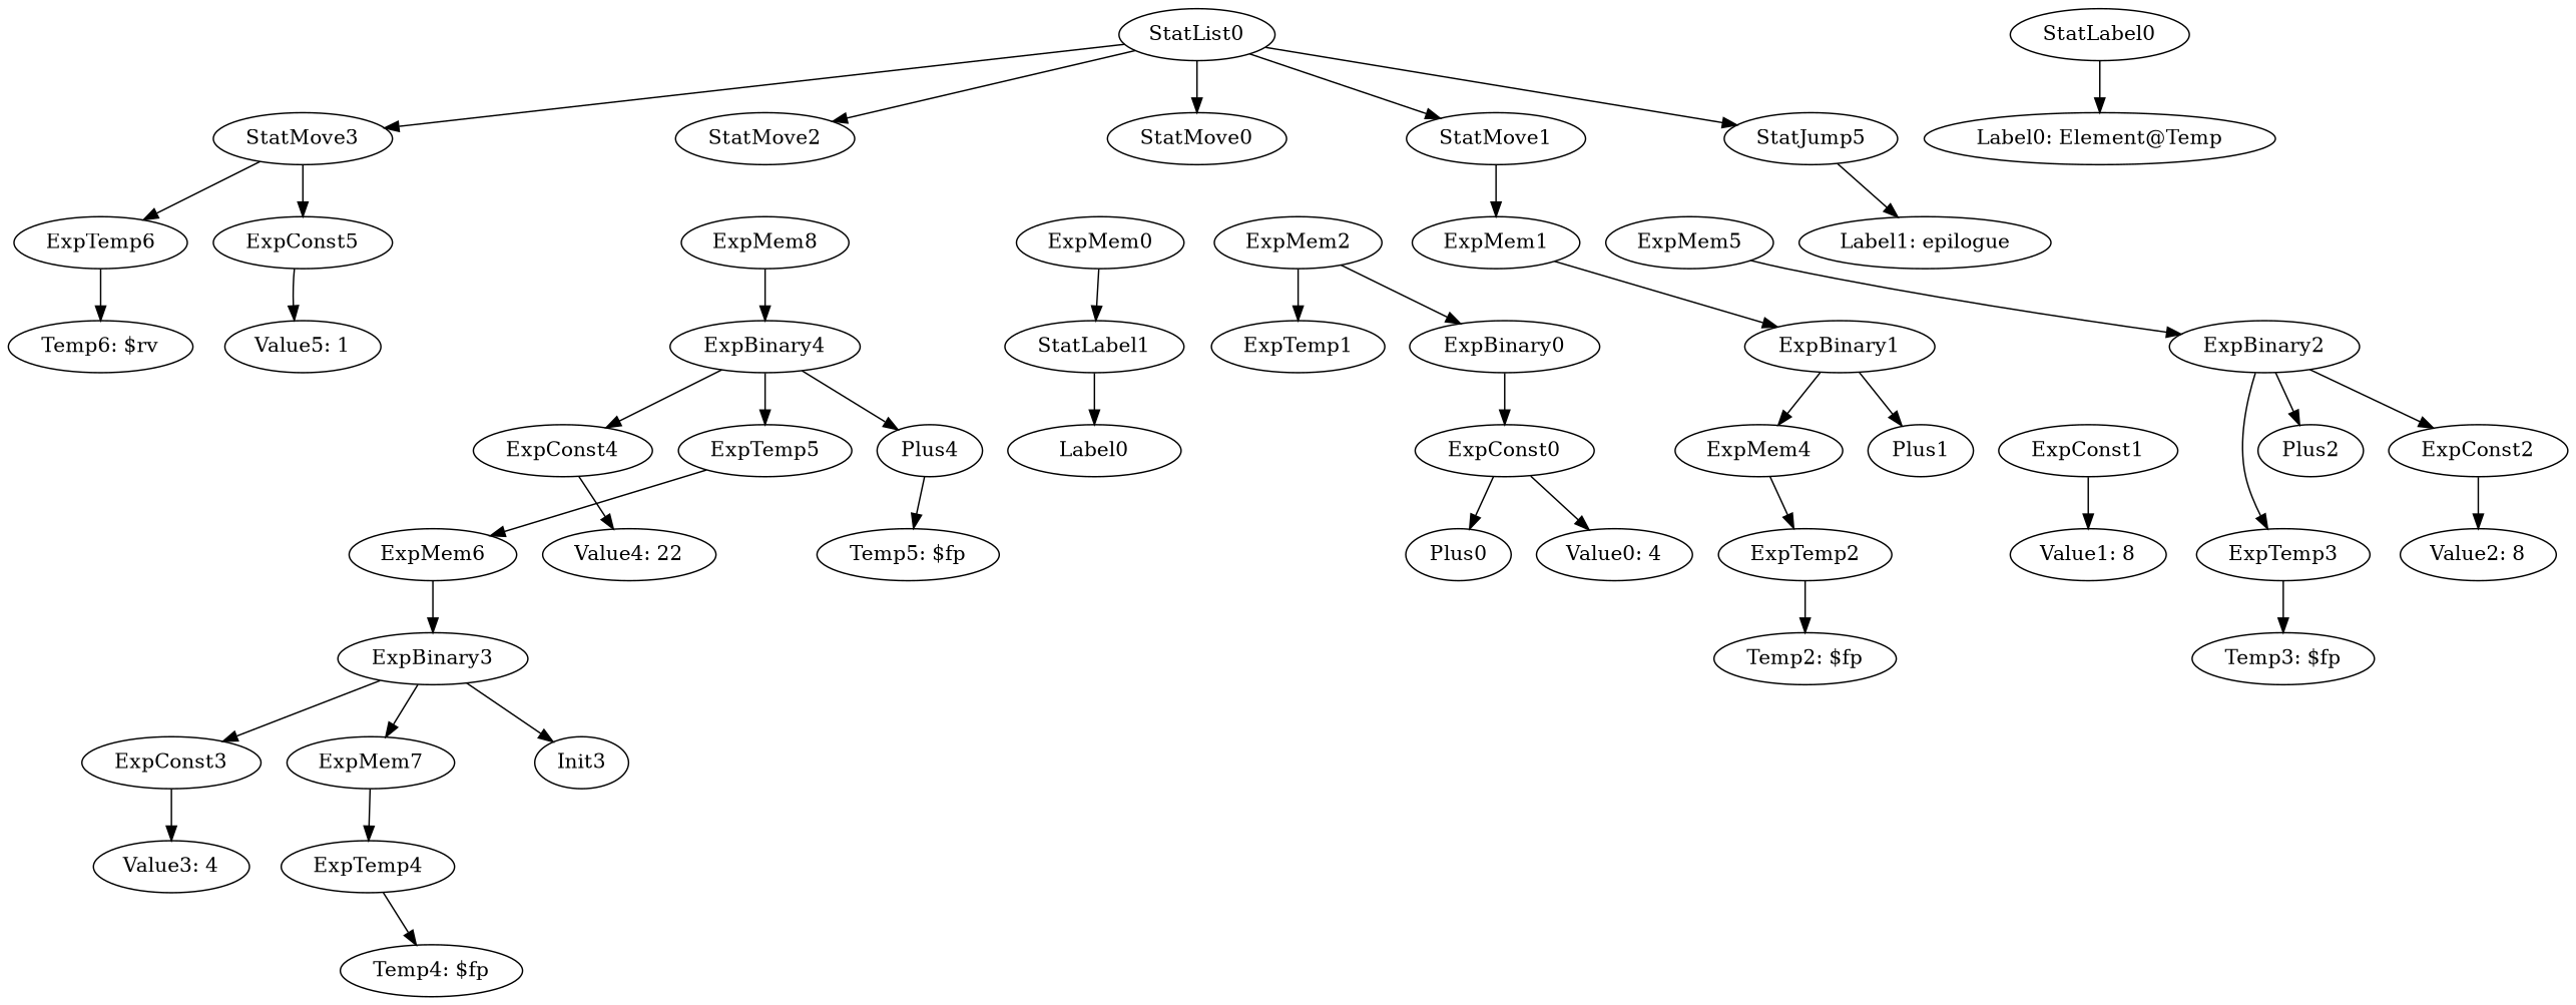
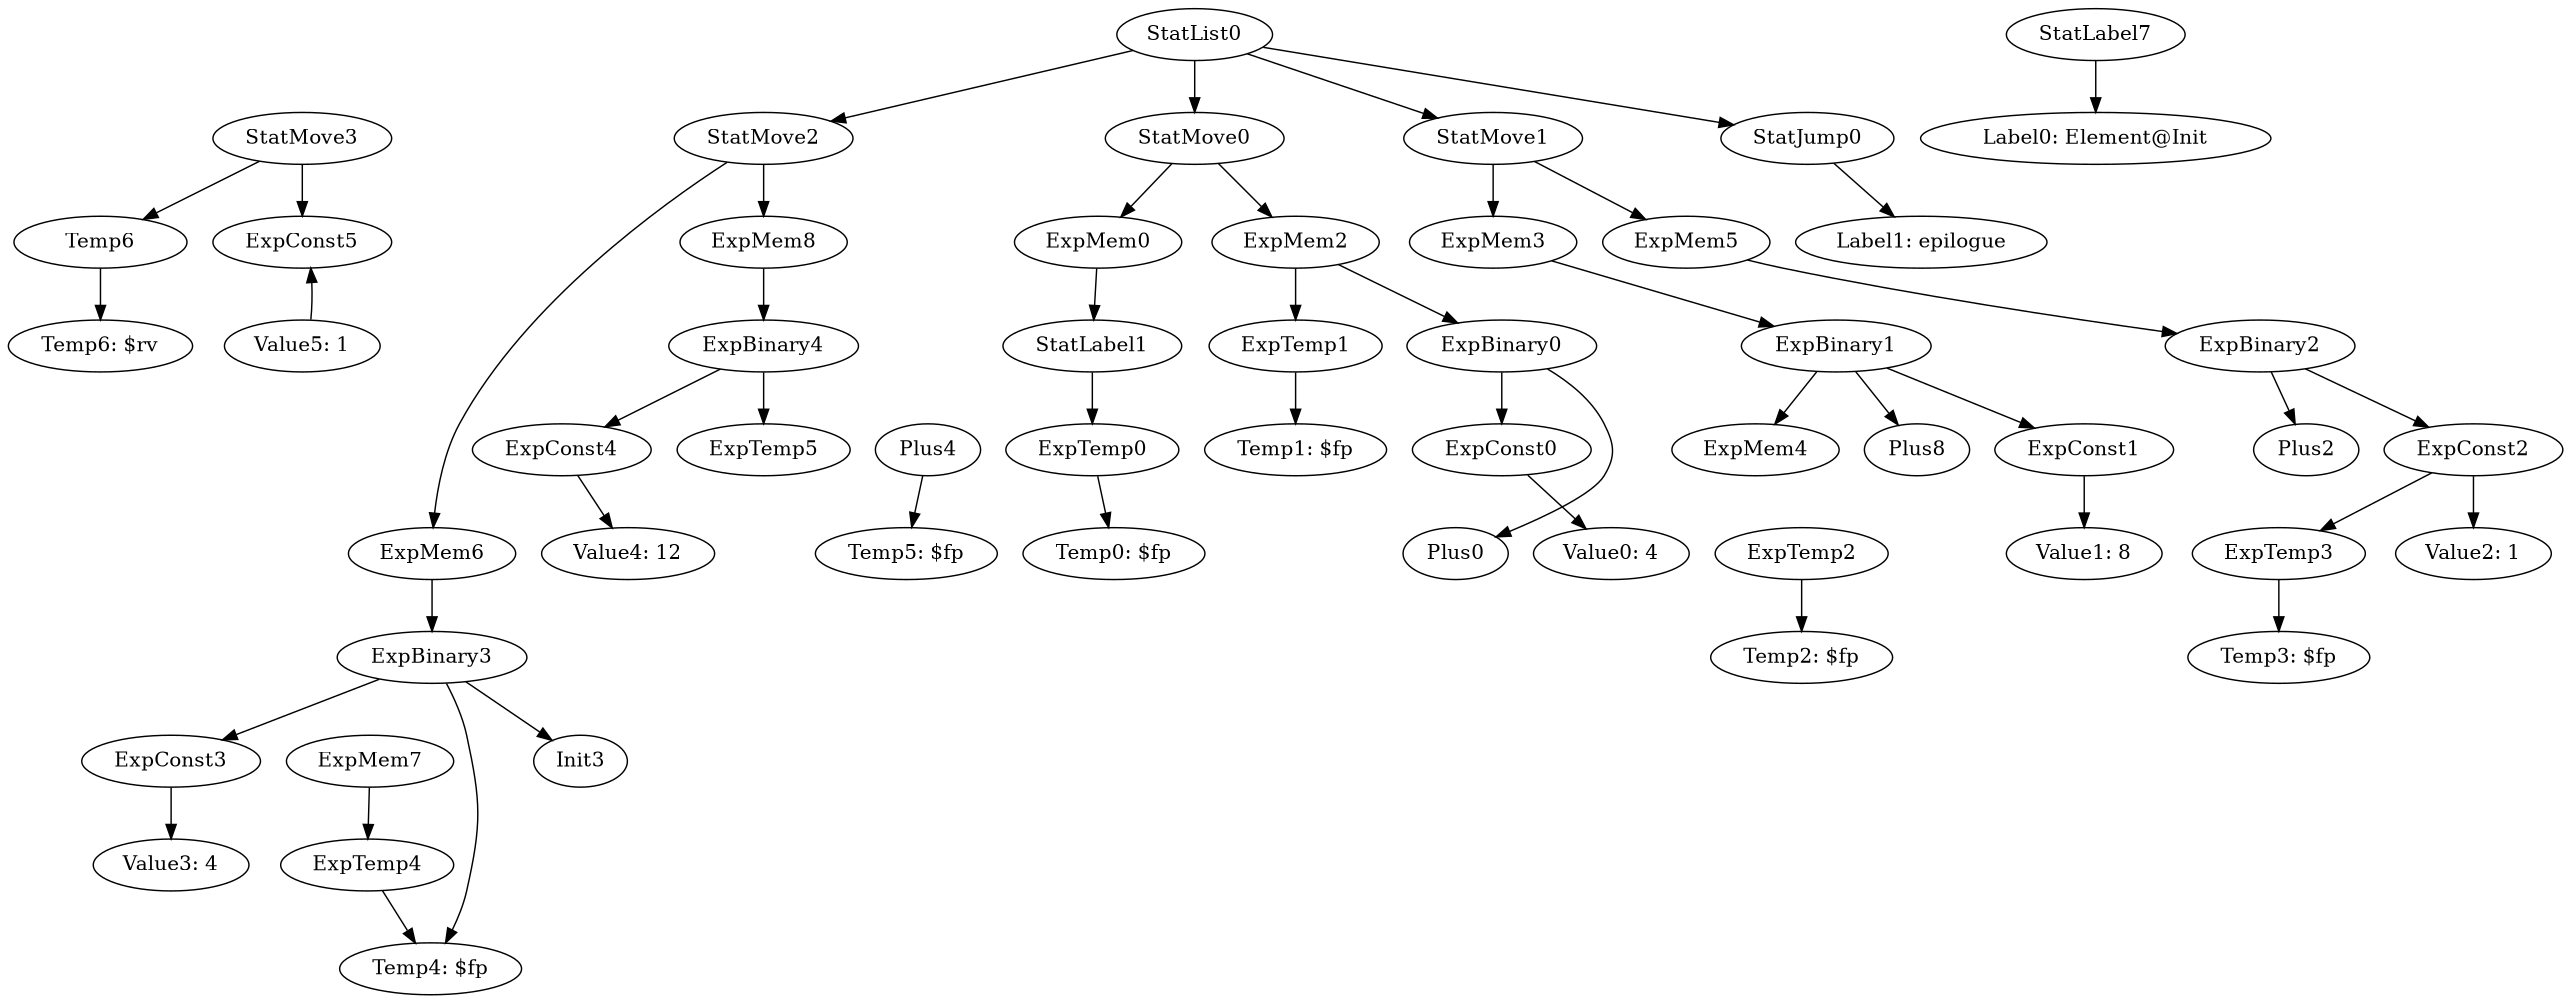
  digraph {
    ordering=out
    StatMove3
-   ExpTemp6
+   ExpTemp6 [label=Temp6]
    ExpConst5
    "Temp6: $rv"
    "Value5: 1"
    ExpConst4
-   "Value4: 12" [label="Value4: 22"]
+   "Value4: 12"
    ExpBinary4
    ExpTemp5
    Plus4
    "Temp5: $fp"
    StatMove2
    ExpMem6
    ExpMem8
    ExpBinary3
    ExpConst3
    ExpMem7
    n18 [label=Init3]
    "Value3: 4"
    ExpTemp4
    "Temp4: $fp"
    ExpTemp1
+   "Temp1: $fp"
    StatMove0
    ExpMem0
    ExpMem2
    n27 [label=StatLabel1]
    ExpBinary0
-   ExpTemp0 [label=Label0]
+   ExpTemp0
    ExpConst0
    Plus0
    "Value0: 4"
-   StatLabel0
-   "Label0: Element@Init" [label="Label0: Element@Temp"]
+   "Temp0: $fp"
+   StatLabel0 [label=StatLabel7]
+   "Label0: Element@Init"
    StatList0
    StatMove1
-   StatJump0 [label=StatJump5]
-   ExpMem3 [label=ExpMem1]
+   StatJump0
+   ExpMem3
    ExpMem5
    "Label1: epilogue"
    ExpBinary1
    ExpBinary2
    ExpMem4
-   Plus1
+   Plus1 [label=Plus8]
    ExpConst1
    ExpTemp2
    "Value1: 8"
    "Temp2: $fp"
    ExpTemp3
    "Temp3: $fp"
    Plus2
    ExpConst2
-   "Value2: 8"
+   "Value2: 8" [label="Value2: 1"]
    StatMove3 -> ExpTemp6
    StatMove3 -> ExpConst5
    ExpTemp6 -> "Temp6: $rv"
-   ExpConst5 -> "Value5: 1"
+   "Value5: 1" -> ExpConst5
    ExpConst4 -> "Value4: 12"
    ExpBinary4 -> ExpConst4
    ExpBinary4 -> ExpTemp5
-   ExpBinary4 -> Plus4
    Plus4 -> "Temp5: $fp"
-   ExpTemp5 -> ExpMem6
+   StatMove2 -> ExpMem6
+   StatMove2 -> ExpMem8
    ExpMem6 -> ExpBinary3
    ExpMem8 -> ExpBinary4
    ExpBinary3 -> ExpConst3
-   ExpBinary3 -> ExpMem7
+   ExpBinary3 -> "Temp4: $fp"
    ExpBinary3 -> n18
    ExpConst3 -> "Value3: 4"
    ExpMem7 -> ExpTemp4
    ExpTemp4 -> "Temp4: $fp"
+   ExpTemp1 -> "Temp1: $fp"
+   StatMove0 -> ExpMem0
+   StatMove0 -> ExpMem2
    ExpMem0 -> n27
    ExpMem2 -> ExpTemp1
    ExpMem2 -> ExpBinary0
    n27 -> ExpTemp0
    ExpBinary0 -> ExpConst0
-   ExpConst0 -> Plus0
+   ExpBinary0 -> Plus0
+   ExpTemp0 -> "Temp0: $fp"
    ExpConst0 -> "Value0: 4"
    StatLabel0 -> "Label0: Element@Init"
-   StatList0 -> StatMove3
    StatList0 -> StatMove2
    StatList0 -> StatMove0
    StatList0 -> StatMove1
    StatList0 -> StatJump0
    StatMove1 -> ExpMem3
+   StatMove1 -> ExpMem5
    StatJump0 -> "Label1: epilogue"
    ExpMem3 -> ExpBinary1
    ExpMem5 -> ExpBinary2
    ExpBinary1 -> ExpMem4
    ExpBinary1 -> Plus1
-   ExpBinary2 -> ExpTemp3
+   ExpBinary1 -> ExpConst1
+   ExpConst2 -> ExpTemp3
    ExpBinary2 -> Plus2
    ExpBinary2 -> ExpConst2
-   ExpMem4 -> ExpTemp2
    ExpConst1 -> "Value1: 8"
    ExpTemp2 -> "Temp2: $fp"
    ExpTemp3 -> "Temp3: $fp"
    ExpConst2 -> "Value2: 8"
  }
